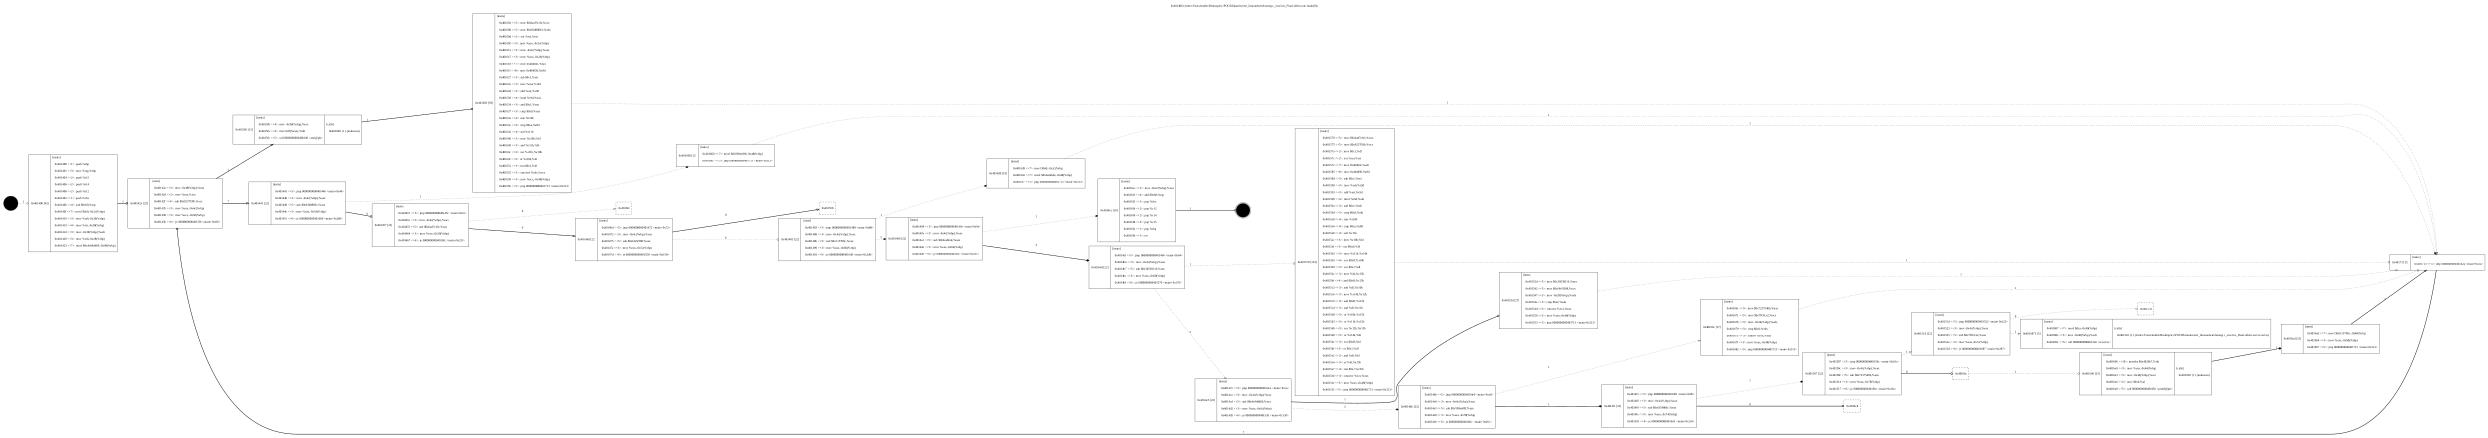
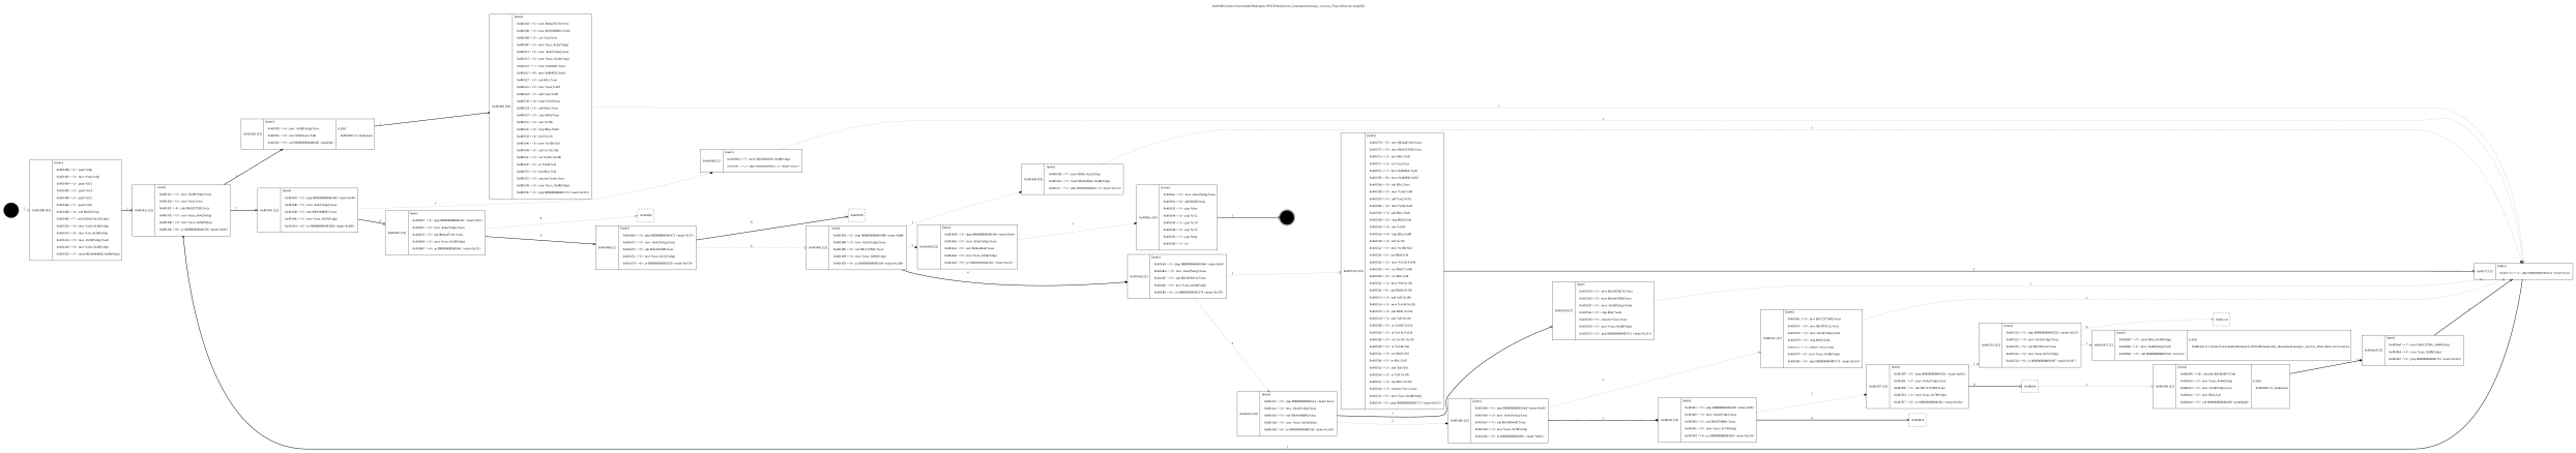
  digraph {
    fontname="Liberation Serif"
    label="0x401400 (/mnt/c/Users/mathe/Desktop/tcc/POCII/binaries/extr_linuxnetwirelessreg.c_ecw2cw_Final-ollvm.out::main(0))"
    labelloc=t
    rankdir=LR
    node [fontname="Liberation Serif" shape=record]
    edge [arrowhead=odot fontname="Liberation Serif" style=dotted]
    Entry [fillcolor=black height=0.3 shape=circle style=filled width=0.3]
    n2 [label="{\n     0x401400 [42]\l\n     | [instrs]\l\n     &nbsp;&nbsp;0x401400 \<+1\>: push %rbp\l\n     &nbsp;&nbsp;0x401401 \<+3\>: mov %rsp,%rbp\l\n     &nbsp;&nbsp;0x401404 \<+2\>: push %r15\l\n     &nbsp;&nbsp;0x401406 \<+2\>: push %r14\l\n     &nbsp;&nbsp;0x401408 \<+2\>: push %r12\l\n     &nbsp;&nbsp;0x40140a \<+1\>: push %rbx\l\n     &nbsp;&nbsp;0x40140b \<+4\>: sub $0x60,%rsp\l\n     &nbsp;&nbsp;0x40140f \<+7\>: movl $0x0,-0x2c(%rbp)\l\n     &nbsp;&nbsp;0x401416 \<+3\>: mov %edi,-0x30(%rbp)\l\n     &nbsp;&nbsp;0x401419 \<+4\>: mov %rsi,-0x38(%rbp)\l\n     &nbsp;&nbsp;0x40141d \<+3\>: mov -0x30(%rbp),%edi\l\n     &nbsp;&nbsp;0x401420 \<+3\>: mov %edi,-0x28(%rbp)\l\n     &nbsp;&nbsp;0x401423 \<+7\>: movl $0x4e94dd60,-0x48(%rbp)\l\n  }"]
    n3 [label="{\n     0x40142a [23]\l\n     | [instrs]\l\n     &nbsp;&nbsp;0x40142a \<+3\>: mov -0x48(%rbp),%eax\l\n     &nbsp;&nbsp;0x40142d \<+2\>: mov %eax,%ecx\l\n     &nbsp;&nbsp;0x40142f \<+6\>: sub $0x9237f3fb,%ecx\l\n     &nbsp;&nbsp;0x401435 \<+3\>: mov %eax,-0x4c(%rbp)\l\n     &nbsp;&nbsp;0x401438 \<+3\>: mov %ecx,-0x50(%rbp)\l\n     &nbsp;&nbsp;0x40143b \<+6\>: je 00000000004015f6 \<main+0x1f6\>\l\n  }"]
    n4 [label="{\n     0x4015f6 [13]\l\n     | [instrs]\l\n     &nbsp;&nbsp;0x4015f6 \<+4\>: mov -0x38(%rbp),%rax\l\n     &nbsp;&nbsp;0x4015fa \<+4\>: mov 0x8(%rax),%rdi\l\n     &nbsp;&nbsp;0x4015fe \<+5\>: call 0000000000401040 \<atoi@plt\>\l\n     | [calls]\l\n     &nbsp;&nbsp;0x401040 \{1\} (unknown)\l\n  }"]
    n5 [label="{\n     0x401441 [22]\l\n     | [instrs]\l\n     &nbsp;&nbsp;0x401441 \<+5\>: jmp 0000000000401446 \<main+0x46\>\l\n     &nbsp;&nbsp;0x401446 \<+3\>: mov -0x4c(%rbp),%eax\l\n     &nbsp;&nbsp;0x401449 \<+5\>: sub $0x93d88061,%eax\l\n     &nbsp;&nbsp;0x40144e \<+3\>: mov %eax,-0x54(%rbp)\l\n     &nbsp;&nbsp;0x401451 \<+6\>: je 0000000000401660 \<main+0x260\>\l\n  }"]
    n6 [label="{\n     0x401603 [93]\l\n     | [instrs]\l\n     &nbsp;&nbsp;0x401603 \<+5\>: mov $0xbad7e1fe,%ecx\l\n     &nbsp;&nbsp;0x401608 \<+5\>: mov $0x93d88061,%edx\l\n     &nbsp;&nbsp;0x40160d \<+2\>: xor %esi,%esi\l\n     &nbsp;&nbsp;0x40160f \<+3\>: mov %eax,-0x3c(%rbp)\l\n     &nbsp;&nbsp;0x401612 \<+3\>: mov -0x3c(%rbp),%eax\l\n     &nbsp;&nbsp;0x401615 \<+3\>: mov %eax,-0x24(%rbp)\l\n     &nbsp;&nbsp;0x401618 \<+7\>: mov 0x40404c,%eax\l\n     &nbsp;&nbsp;0x40161f \<+8\>: mov 0x404050,%r8d\l\n     &nbsp;&nbsp;0x401627 \<+3\>: sub $0x1,%esi\l\n     &nbsp;&nbsp;0x40162a \<+3\>: mov %eax,%r9d\l\n     &nbsp;&nbsp;0x40162d \<+3\>: add %esi,%r9d\l\n     &nbsp;&nbsp;0x401630 \<+4\>: imul %r9d,%eax\l\n     &nbsp;&nbsp;0x401634 \<+3\>: and $0x1,%eax\l\n     &nbsp;&nbsp;0x401637 \<+3\>: cmp $0x0,%eax\l\n     &nbsp;&nbsp;0x40163a \<+4\>: sete %r10b\l\n     &nbsp;&nbsp;0x40163e \<+4\>: cmp $0xa,%r8d\l\n     &nbsp;&nbsp;0x401642 \<+4\>: setl %r11b\l\n     &nbsp;&nbsp;0x401646 \<+3\>: mov %r10b,%bl\l\n     &nbsp;&nbsp;0x401649 \<+3\>: and %r11b,%bl\l\n     &nbsp;&nbsp;0x40164c \<+3\>: xor %r11b,%r10b\l\n     &nbsp;&nbsp;0x40164f \<+3\>: or %r10b,%bl\l\n     &nbsp;&nbsp;0x401652 \<+3\>: test $0x1,%bl\l\n     &nbsp;&nbsp;0x401655 \<+3\>: cmovne %edx,%ecx\l\n     &nbsp;&nbsp;0x401658 \<+3\>: mov %ecx,-0x48(%rbp)\l\n     &nbsp;&nbsp;0x40165b \<+5\>: jmp 0000000000401713 \<main+0x313\>\l\n  }"]
    n7 [label="{\n     0x401660 [12]\l\n     | [instrs]\l\n     &nbsp;&nbsp;0x401660 \<+7\>: movl $0x598ee09f,-0x48(%rbp)\l\n     &nbsp;&nbsp;0x401667 \<+5\>: jmp 0000000000401713 \<main+0x313\>\l\n  }"]
    n8 [label="{\n     0x401457 [22]\l\n     | [instrs]\l\n     &nbsp;&nbsp;0x401457 \<+5\>: jmp 000000000040145c \<main+0x5c\>\l\n     &nbsp;&nbsp;0x40145c \<+3\>: mov -0x4c(%rbp),%eax\l\n     &nbsp;&nbsp;0x40145f \<+5\>: sub $0xbad7e1fe,%eax\l\n     &nbsp;&nbsp;0x401464 \<+3\>: mov %eax,-0x58(%rbp)\l\n     &nbsp;&nbsp;0x401467 \<+6\>: je 00000000004016fc \<main+0x2fc\>\l\n  }"]
    n9 [label="{\n     0x401713 [5]\l\n     | [instrs]\l\n     &nbsp;&nbsp;0x401713 \<+5\>: jmp 000000000040142a \<main+0x2a\>\l\n  }"]
    n10 [label="{\n     0x4016fc\l\n  }" style=dashed]
    n11 [label="{\n     0x40146d [22]\l\n     | [instrs]\l\n     &nbsp;&nbsp;0x40146d \<+5\>: jmp 0000000000401472 \<main+0x72\>\l\n     &nbsp;&nbsp;0x401472 \<+3\>: mov -0x4c(%rbp),%eax\l\n     &nbsp;&nbsp;0x401475 \<+5\>: sub $0xf4e5f388,%eax\l\n     &nbsp;&nbsp;0x40147a \<+3\>: mov %eax,-0x5c(%rbp)\l\n     &nbsp;&nbsp;0x40147d \<+6\>: je 0000000000401558 \<main+0x158\>\l\n  }"]
    Exit [fillcolor=black height=0.3 peripheries=2 shape=circle style=filled width=0.3]
    n13 [label="{\n     0x401558\l\n  }" style=dashed]
    n14 [label="{\n     0x401483 [22]\l\n     | [instrs]\l\n     &nbsp;&nbsp;0x401483 \<+5\>: jmp 0000000000401488 \<main+0x88\>\l\n     &nbsp;&nbsp;0x401488 \<+3\>: mov -0x4c(%rbp),%eax\l\n     &nbsp;&nbsp;0x40148b \<+5\>: sub $0x113700c,%eax\l\n     &nbsp;&nbsp;0x401490 \<+3\>: mov %eax,-0x60(%rbp)\l\n     &nbsp;&nbsp;0x401493 \<+6\>: je 00000000004016d9 \<main+0x2d9\>\l\n  }"]
    n15 [label="{\n     0x4016ad [15]\l\n     | [instrs]\l\n     &nbsp;&nbsp;0x4016ad \<+7\>: movl $0x113700c,-0x48(%rbp)\l\n     &nbsp;&nbsp;0x4016b4 \<+3\>: mov %eax,-0x80(%rbp)\l\n     &nbsp;&nbsp;0x4016b7 \<+5\>: jmp 0000000000401713 \<main+0x313\>\l\n  }"]
    n16 [label="{\n     0x4016d9 [19]\l\n     | [instrs]\l\n     &nbsp;&nbsp;0x4016d9 \<+7\>: movl $0x0,-0x2c(%rbp)\l\n     &nbsp;&nbsp;0x4016e0 \<+7\>: movl $0x6eabbde,-0x48(%rbp)\l\n     &nbsp;&nbsp;0x4016e7 \<+5\>: jmp 0000000000401713 \<main+0x313\>\l\n  }"]
    n17 [label="{\n     0x401499 [22]\l\n     | [instrs]\l\n     &nbsp;&nbsp;0x401499 \<+5\>: jmp 000000000040149e \<main+0x9e\>\l\n     &nbsp;&nbsp;0x40149e \<+3\>: mov -0x4c(%rbp),%eax\l\n     &nbsp;&nbsp;0x4014a1 \<+5\>: sub $0x6eabbde,%eax\l\n     &nbsp;&nbsp;0x4014a6 \<+3\>: mov %eax,-0x64(%rbp)\l\n     &nbsp;&nbsp;0x4014a9 \<+6\>: je 00000000004016ec \<main+0x2ec\>\l\n  }"]
    n18 [label="{\n     0x401696 [23]\l\n     | [instrs]\l\n     &nbsp;&nbsp;0x401696 \<+10\>: movabs $0x4020b7,%rdi\l\n     &nbsp;&nbsp;0x4016a0 \<+3\>: mov %eax,-0x44(%rbp)\l\n     &nbsp;&nbsp;0x4016a3 \<+3\>: mov -0x44(%rbp),%esi\l\n     &nbsp;&nbsp;0x4016a6 \<+2\>: mov $0x0,%al\l\n     &nbsp;&nbsp;0x4016a8 \<+5\>: call 0000000000401030 \<printf@plt\>\l\n     | [calls]\l\n     &nbsp;&nbsp;0x401030 \{1\} (unknown)\l\n  }"]
    n19 [label="{\n     0x4016ec [16]\l\n     | [instrs]\l\n     &nbsp;&nbsp;0x4016ec \<+3\>: mov -0x2c(%rbp),%eax\l\n     &nbsp;&nbsp;0x4016ef \<+4\>: add $0x60,%rsp\l\n     &nbsp;&nbsp;0x4016f3 \<+1\>: pop %rbx\l\n     &nbsp;&nbsp;0x4016f4 \<+2\>: pop %r12\l\n     &nbsp;&nbsp;0x4016f6 \<+2\>: pop %r14\l\n     &nbsp;&nbsp;0x4016f8 \<+2\>: pop %r15\l\n     &nbsp;&nbsp;0x4016fa \<+1\>: pop %rbp\l\n     &nbsp;&nbsp;0x4016fb \<+1\>: ret\l\n  }"]
    n20 [label="{\n     0x4014af [22]\l\n     | [instrs]\l\n     &nbsp;&nbsp;0x4014af \<+5\>: jmp 00000000004014b4 \<main+0xb4\>\l\n     &nbsp;&nbsp;0x4014b4 \<+3\>: mov -0x4c(%rbp),%eax\l\n     &nbsp;&nbsp;0x4014b7 \<+5\>: sub $0x30538116,%eax\l\n     &nbsp;&nbsp;0x4014bc \<+3\>: mov %eax,-0x68(%rbp)\l\n     &nbsp;&nbsp;0x4014bf \<+6\>: je 0000000000401570 \<main+0x170\>\l\n  }"]
    n21 [label="{\n     0x401533\l\n  }" style=dashed]
    n22 [label="{\n     0x401570 [134]\l\n     | [instrs]\l\n     &nbsp;&nbsp;0x401570 \<+5\>: mov $0xbad7e1fe,%eax\l\n     &nbsp;&nbsp;0x401575 \<+5\>: mov $0x9237f3fb,%ecx\l\n     &nbsp;&nbsp;0x40157a \<+2\>: mov $0x1,%dl\l\n     &nbsp;&nbsp;0x40157c \<+2\>: xor %esi,%esi\l\n     &nbsp;&nbsp;0x40157e \<+7\>: mov 0x40404c,%edi\l\n     &nbsp;&nbsp;0x401585 \<+8\>: mov 0x404050,%r8d\l\n     &nbsp;&nbsp;0x40158d \<+3\>: sub $0x1,%esi\l\n     &nbsp;&nbsp;0x401590 \<+3\>: mov %edi,%r9d\l\n     &nbsp;&nbsp;0x401593 \<+3\>: add %esi,%r9d\l\n     &nbsp;&nbsp;0x401596 \<+4\>: imul %r9d,%edi\l\n     &nbsp;&nbsp;0x40159a \<+3\>: and $0x1,%edi\l\n     &nbsp;&nbsp;0x40159d \<+3\>: cmp $0x0,%edi\l\n     &nbsp;&nbsp;0x4015a0 \<+4\>: sete %r10b\l\n     &nbsp;&nbsp;0x4015a4 \<+4\>: cmp $0xa,%r8d\l\n     &nbsp;&nbsp;0x4015a8 \<+4\>: setl %r11b\l\n     &nbsp;&nbsp;0x4015ac \<+3\>: mov %r10b,%bl\l\n     &nbsp;&nbsp;0x4015af \<+3\>: xor $0xff,%bl\l\n     &nbsp;&nbsp;0x4015b2 \<+3\>: mov %r11b,%r14b\l\n     &nbsp;&nbsp;0x4015b5 \<+4\>: xor $0xff,%r14b\l\n     &nbsp;&nbsp;0x4015b9 \<+3\>: xor $0x1,%dl\l\n     &nbsp;&nbsp;0x4015bc \<+3\>: mov %bl,%r15b\l\n     &nbsp;&nbsp;0x4015bf \<+4\>: and $0xff,%r15b\l\n     &nbsp;&nbsp;0x4015c3 \<+3\>: and %dl,%r10b\l\n     &nbsp;&nbsp;0x4015c6 \<+3\>: mov %r14b,%r12b\l\n     &nbsp;&nbsp;0x4015c9 \<+4\>: and $0xff,%r12b\l\n     &nbsp;&nbsp;0x4015cd \<+3\>: and %dl,%r11b\l\n     &nbsp;&nbsp;0x4015d0 \<+3\>: or %r10b,%r15b\l\n     &nbsp;&nbsp;0x4015d3 \<+3\>: or %r11b,%r12b\l\n     &nbsp;&nbsp;0x4015d6 \<+3\>: xor %r12b,%r15b\l\n     &nbsp;&nbsp;0x4015d9 \<+3\>: or %r14b,%bl\l\n     &nbsp;&nbsp;0x4015dc \<+3\>: xor $0xff,%bl\l\n     &nbsp;&nbsp;0x4015df \<+3\>: or $0x1,%dl\l\n     &nbsp;&nbsp;0x4015e2 \<+2\>: and %dl,%bl\l\n     &nbsp;&nbsp;0x4015e4 \<+3\>: or %bl,%r15b\l\n     &nbsp;&nbsp;0x4015e7 \<+4\>: test $0x1,%r15b\l\n     &nbsp;&nbsp;0x4015eb \<+3\>: cmovne %ecx,%eax\l\n     &nbsp;&nbsp;0x4015ee \<+3\>: mov %eax,-0x48(%rbp)\l\n     &nbsp;&nbsp;0x4015f1 \<+5\>: jmp 0000000000401713 \<main+0x313\>\l\n  }"]
    n23 [label="{\n     0x4014c5 [22]\l\n     | [instrs]\l\n     &nbsp;&nbsp;0x4014c5 \<+5\>: jmp 00000000004014ca \<main+0xca\>\l\n     &nbsp;&nbsp;0x4014ca \<+3\>: mov -0x4c(%rbp),%eax\l\n     &nbsp;&nbsp;0x4014cd \<+5\>: sub $0x4e94dd60,%eax\l\n     &nbsp;&nbsp;0x4014d2 \<+3\>: mov %eax,-0x6c(%rbp)\l\n     &nbsp;&nbsp;0x4014d5 \<+6\>: je 000000000040153d \<main+0x13d\>\l\n  }"]
    n24 [label="{\n     0x401687 [15]\l\n     | [instrs]\l\n     &nbsp;&nbsp;0x401687 \<+7\>: movl $0xa,-0x40(%rbp)\l\n     &nbsp;&nbsp;0x40168e \<+3\>: mov -0x40(%rbp),%edi\l\n     &nbsp;&nbsp;0x401691 \<+5\>: call 00000000004013e0 \<ecw2cw\>\l\n     | [calls]\l\n     &nbsp;&nbsp;0x4013e0 \{1\} (/mnt/c/Users/mathe/Desktop/tcc/POCII/binaries/extr_linuxnetwirelessreg.c_ecw2cw_Final-ollvm.out::ecw2cw)\l\n  }"]
    n25 [label="{\n     0x40153d [27]\l\n     | [instrs]\l\n     &nbsp;&nbsp;0x40153d \<+5\>: mov $0x30538116,%eax\l\n     &nbsp;&nbsp;0x401542 \<+5\>: mov $0xf4e5f388,%ecx\l\n     &nbsp;&nbsp;0x401547 \<+3\>: mov -0x28(%rbp),%edx\l\n     &nbsp;&nbsp;0x40154a \<+3\>: cmp $0x2,%edx\l\n     &nbsp;&nbsp;0x40154d \<+3\>: cmovne %ecx,%eax\l\n     &nbsp;&nbsp;0x401550 \<+3\>: mov %eax,-0x48(%rbp)\l\n     &nbsp;&nbsp;0x401553 \<+5\>: jmp 0000000000401713 \<main+0x313\>\l\n  }"]
    n26 [label="{\n     0x4014db [22]\l\n     | [instrs]\l\n     &nbsp;&nbsp;0x4014db \<+5\>: jmp 00000000004014e0 \<main+0xe0\>\l\n     &nbsp;&nbsp;0x4014e0 \<+3\>: mov -0x4c(%rbp),%eax\l\n     &nbsp;&nbsp;0x4014e3 \<+5\>: sub $0x598ee09f,%eax\l\n     &nbsp;&nbsp;0x4014e8 \<+3\>: mov %eax,-0x70(%rbp)\l\n     &nbsp;&nbsp;0x4014eb \<+6\>: je 000000000040166c \<main+0x26c\>\l\n  }"]
    n27 [label="{\n     0x40151d [22]\l\n     | [instrs]\l\n     &nbsp;&nbsp;0x40151d \<+5\>: jmp 0000000000401522 \<main+0x122\>\l\n     &nbsp;&nbsp;0x401522 \<+3\>: mov -0x4c(%rbp),%eax\l\n     &nbsp;&nbsp;0x401525 \<+5\>: sub $0x7ff1fce2,%eax\l\n     &nbsp;&nbsp;0x40152a \<+3\>: mov %eax,-0x7c(%rbp)\l\n     &nbsp;&nbsp;0x40152d \<+6\>: je 0000000000401687 \<main+0x287\>\l\n  }"]
    n28 [label="{\n     0x40166c [27]\l\n     | [instrs]\l\n     &nbsp;&nbsp;0x40166c \<+5\>: mov $0x72375d6b,%eax\l\n     &nbsp;&nbsp;0x401671 \<+5\>: mov $0x7ff1fce2,%ecx\l\n     &nbsp;&nbsp;0x401676 \<+3\>: mov -0x24(%rbp),%edx\l\n     &nbsp;&nbsp;0x401679 \<+3\>: cmp $0x0,%edx\l\n     &nbsp;&nbsp;0x40167c \<+3\>: cmove %ecx,%eax\l\n     &nbsp;&nbsp;0x40167f \<+3\>: mov %eax,-0x48(%rbp)\l\n     &nbsp;&nbsp;0x401682 \<+5\>: jmp 0000000000401713 \<main+0x313\>\l\n  }"]
    n29 [label="{\n     0x4014f1 [22]\l\n     | [instrs]\l\n     &nbsp;&nbsp;0x4014f1 \<+5\>: jmp 00000000004014f6 \<main+0xf6\>\l\n     &nbsp;&nbsp;0x4014f6 \<+3\>: mov -0x4c(%rbp),%eax\l\n     &nbsp;&nbsp;0x4014f9 \<+5\>: sub $0x6f548b0c,%eax\l\n     &nbsp;&nbsp;0x4014fe \<+3\>: mov %eax,-0x74(%rbp)\l\n     &nbsp;&nbsp;0x401501 \<+6\>: je 00000000004016c8 \<main+0x2c8\>\l\n  }"]
    n30 [label="{\n     0x4016bc\l\n  }" style=dashed]
    n31 [label="{\n     0x401507 [22]\l\n     | [instrs]\l\n     &nbsp;&nbsp;0x401507 \<+5\>: jmp 000000000040150c \<main+0x10c\>\l\n     &nbsp;&nbsp;0x40150c \<+3\>: mov -0x4c(%rbp),%eax\l\n     &nbsp;&nbsp;0x40150f \<+5\>: sub $0x72375d6b,%eax\l\n     &nbsp;&nbsp;0x401514 \<+3\>: mov %eax,-0x78(%rbp)\l\n     &nbsp;&nbsp;0x401517 \<+6\>: je 00000000004016bc \<main+0x2bc\>\l\n  }"]
    n32 [label="{\n     0x4016c8\l\n  }" style=dashed]
    Entry -> n2 [label=" 1"]
    n2 -> n3 [label=" 1" style=bold]
    n3 -> n4 [arrowhead=onormal label=" 1" style=bold]
    n3 -> n5 [arrowhead=onormal label=" 7" style=bold]
    n4 -> n6 [label=" 1" style=bold]
    n5 -> n7 [arrowhead=diamond label=" 1"]
    n5 -> n8 [label=" 6" style=bold]
    n6 -> n9 [arrowhead=onormal label=" 1"]
    n7 -> n9 [arrowhead=onormal label=" 1"]
    n8 -> n10 [arrowhead=onormal label=" 0"]
    n8 -> n11 [arrowhead=onormal label=" 6" style=bold]
    n9 -> n3 [label=" 7" style=bold]
    n11 -> n13 [arrowhead=onormal label=" 0" style=bold]
    n11 -> n14 [label=" 6"]
    n14 -> n16 [arrowhead=diamond label=" 1"]
    n14 -> n17 [arrowhead=diamond label=" 5"]
    n15 -> n9 [arrowhead=onormal label=" 1" style=bold]
    n16 -> n9 [arrowhead=diamond label=" 1"]
    n17 -> n19 [arrowhead=diamond label=" 1"]
-   n17 -> n20 [arrowhead=diamond label=" 4" style=bold]
+   n14 -> n20 [arrowhead=diamond label=" 4" style=bold]
    n18 -> n15 [arrowhead=diamond label=" 1" style=bold]
    n19 -> Exit [label=" 1" style=bold]
    n20 -> n22 [label=" 1"]
    n20 -> n23 [label=" 3"]
-   n22 -> n9 [label=" 1"]
+   n22 -> n9 [label=" 1" style=bold]
    n23 -> n25 [label=" 1" style=bold]
    n23 -> n26 [arrowhead=diamond label=" 2"]
    n25 -> n9 [label=" 1"]
    n26 -> n28 [arrowhead=onormal label=" 1"]
    n26 -> n29 [arrowhead=diamond label=" 1" style=bold]
    n27 -> n21 [label=" 0"]
    n27 -> n24 [arrowhead=onormal label=" 1"]
    n28 -> n9 [label=" 1"]
    n29 -> n31 [arrowhead=diamond label=" 1"]
    n29 -> n32 [label=" 0" style=bold]
    n30 -> n18 [label=" 1"]
    n31 -> n27 [arrowhead=onormal label=" 1"]
    n31 -> n30 [label=" 0" style=bold]
  }
